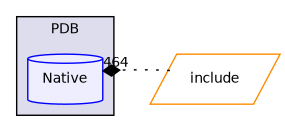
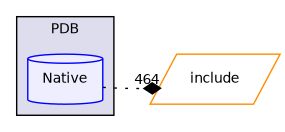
  digraph {
    compound=true
    rankdir=LR
    node [fontname=Helvetica fontsize=10]
    n1 [fillcolor="#eeeeff" label=Native pencolor=black shape=cylinder style=filled color=blue]
    n2 [color=darkorange label=include shape=parallelogram]
    subgraph cluster_1 {
      bgcolor="#ddddee"
      fontname=Helvetica
      fontsize=10
      label=PDB
      pencolor=black
      n1
    }
-   n2 -> n1 [headlabel=464 labeldistance=1.5 labelfontname=Helvetica labelfontsize=10 style=dotted arrowhead=diamond]
+   n1 -> n2 [headlabel=464 labeldistance=1.5 labelfontname=Helvetica labelfontsize=10 style=dotted arrowhead=diamond]
  }
